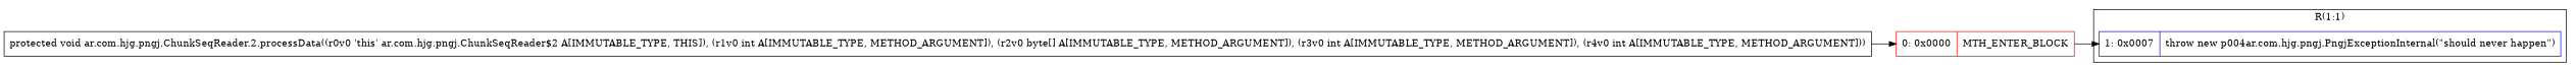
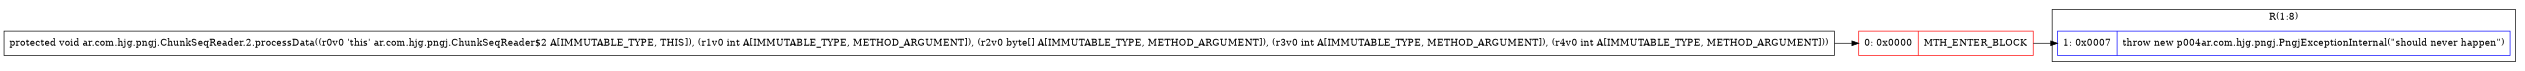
  digraph {
    rankdir=LR
    node [shape=record]
    n1 [color=blue label="{1\:\ 0x0007|throw new p004ar.com.hjg.pngj.PngjExceptionInternal(\"should never happen\")\l}"]
    n2 [color=red label="{0\:\ 0x0000|MTH_ENTER_BLOCK\l}"]
    n3 [label="{protected void ar.com.hjg.pngj.ChunkSeqReader.2.processData((r0v0 'this' ar.com.hjg.pngj.ChunkSeqReader$2 A[IMMUTABLE_TYPE, THIS]), (r1v0 int A[IMMUTABLE_TYPE, METHOD_ARGUMENT]), (r2v0 byte[] A[IMMUTABLE_TYPE, METHOD_ARGUMENT]), (r3v0 int A[IMMUTABLE_TYPE, METHOD_ARGUMENT]), (r4v0 int A[IMMUTABLE_TYPE, METHOD_ARGUMENT])) }"]
    subgraph cluster_1 {
-     label="R(1:1)"
+     label="R(1:8)"
      n1
    }
    n2 -> n1
    n3 -> n2
  }
